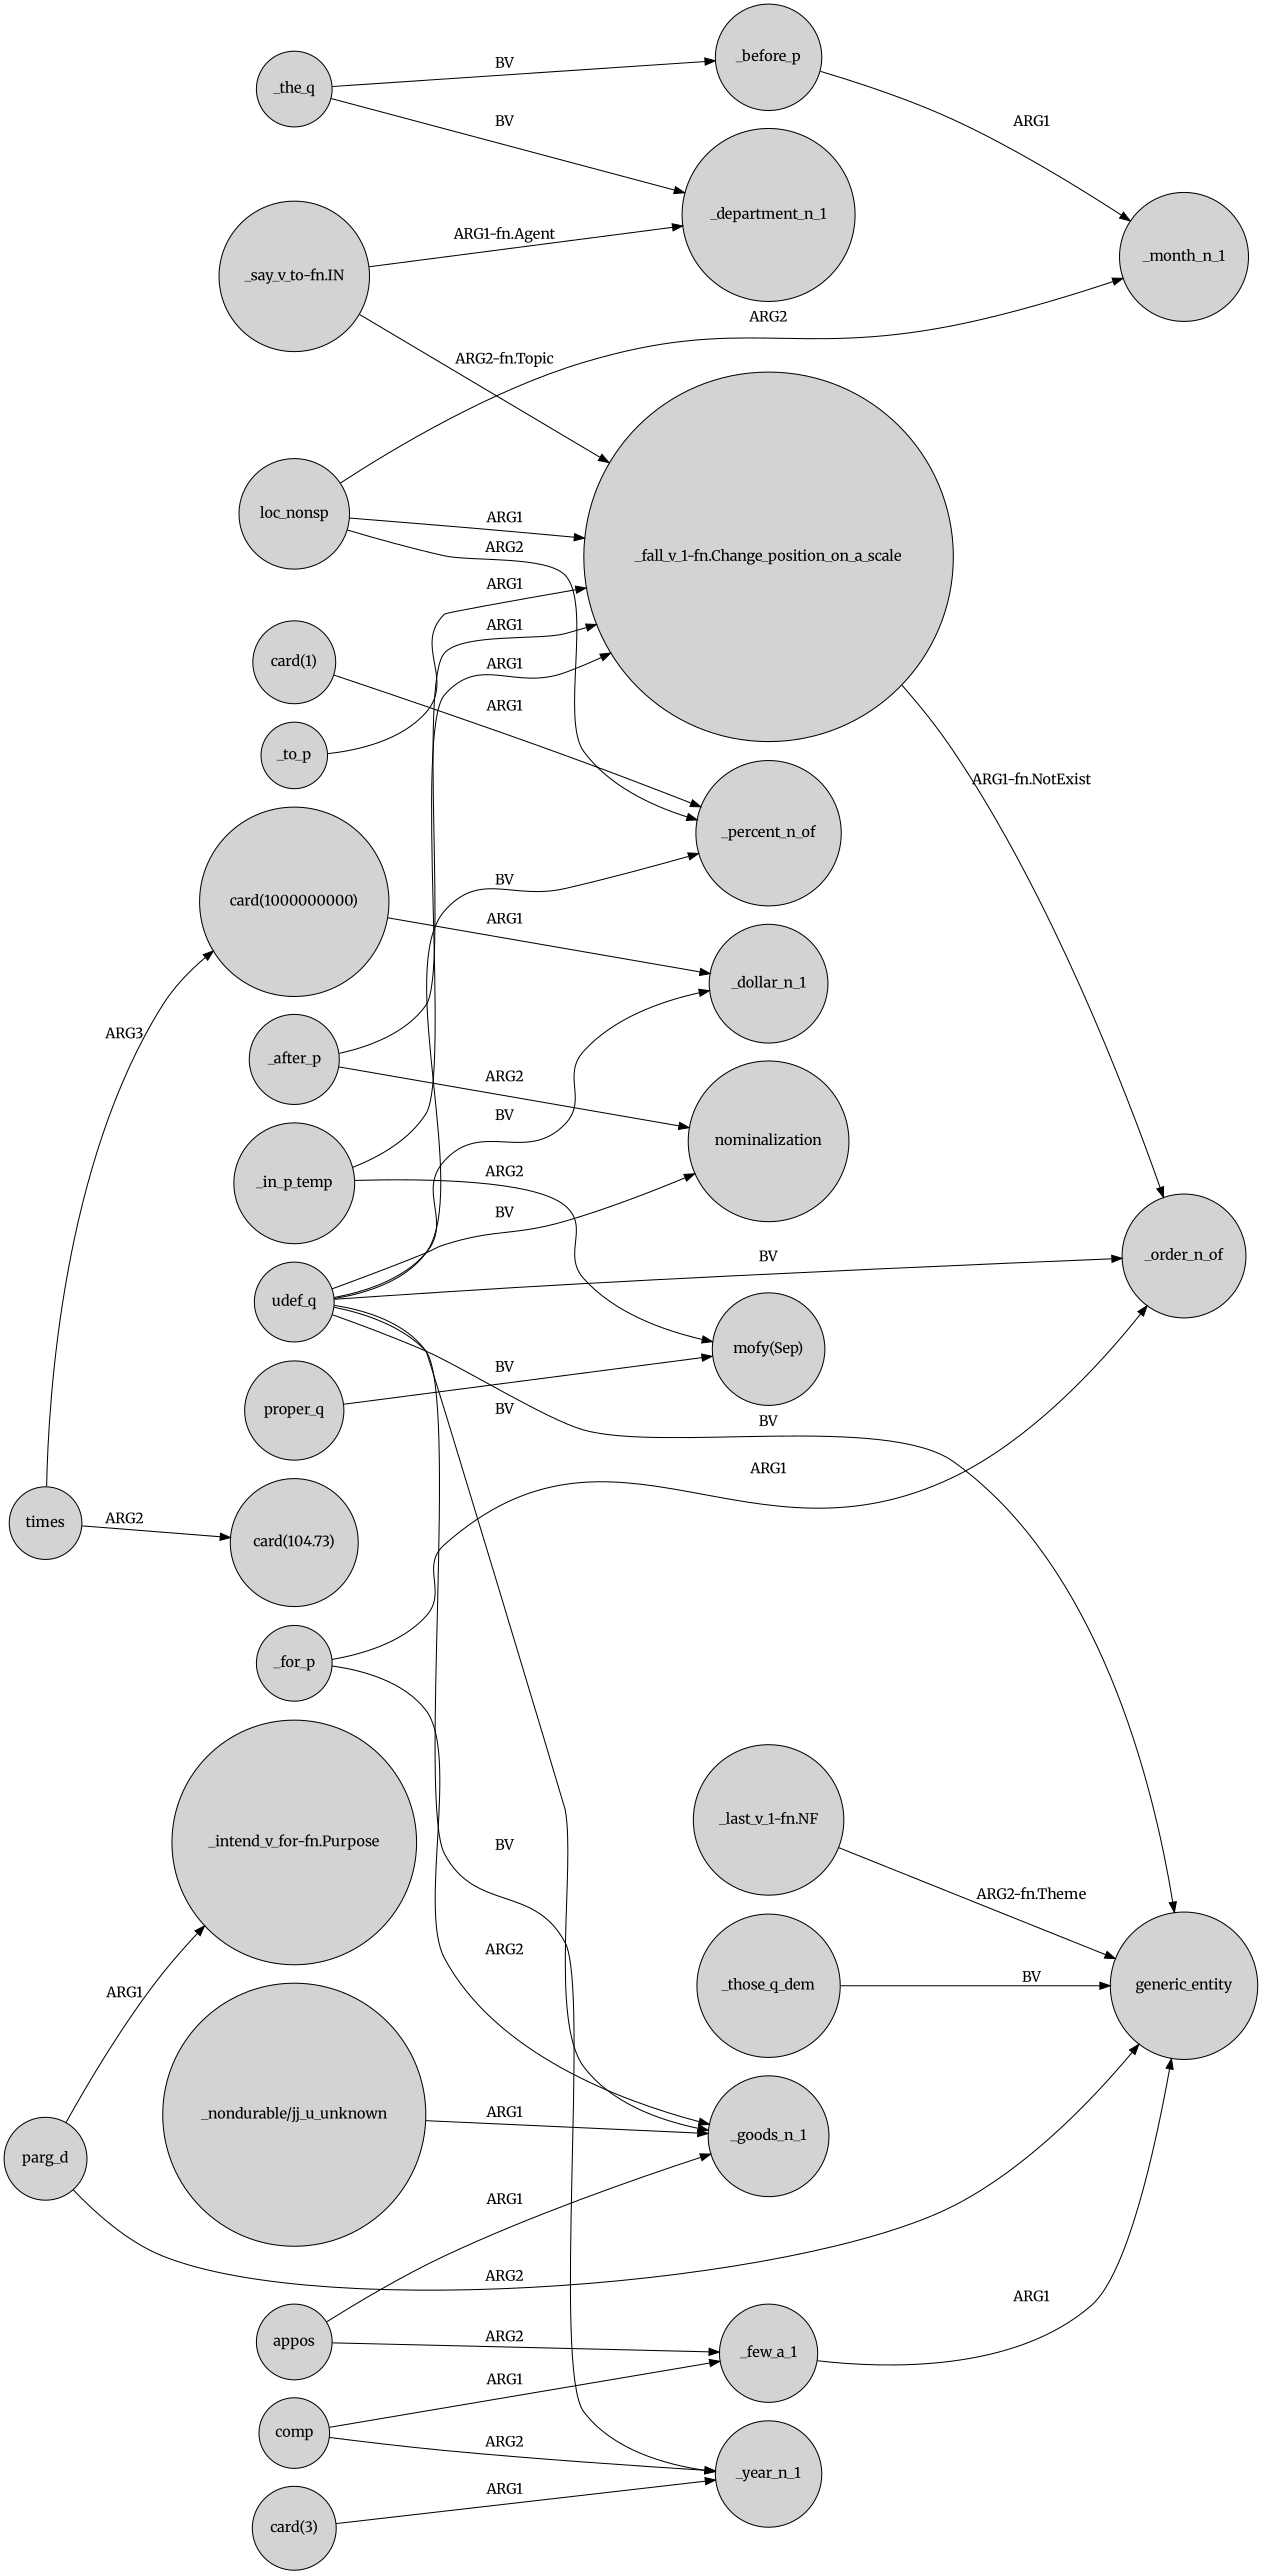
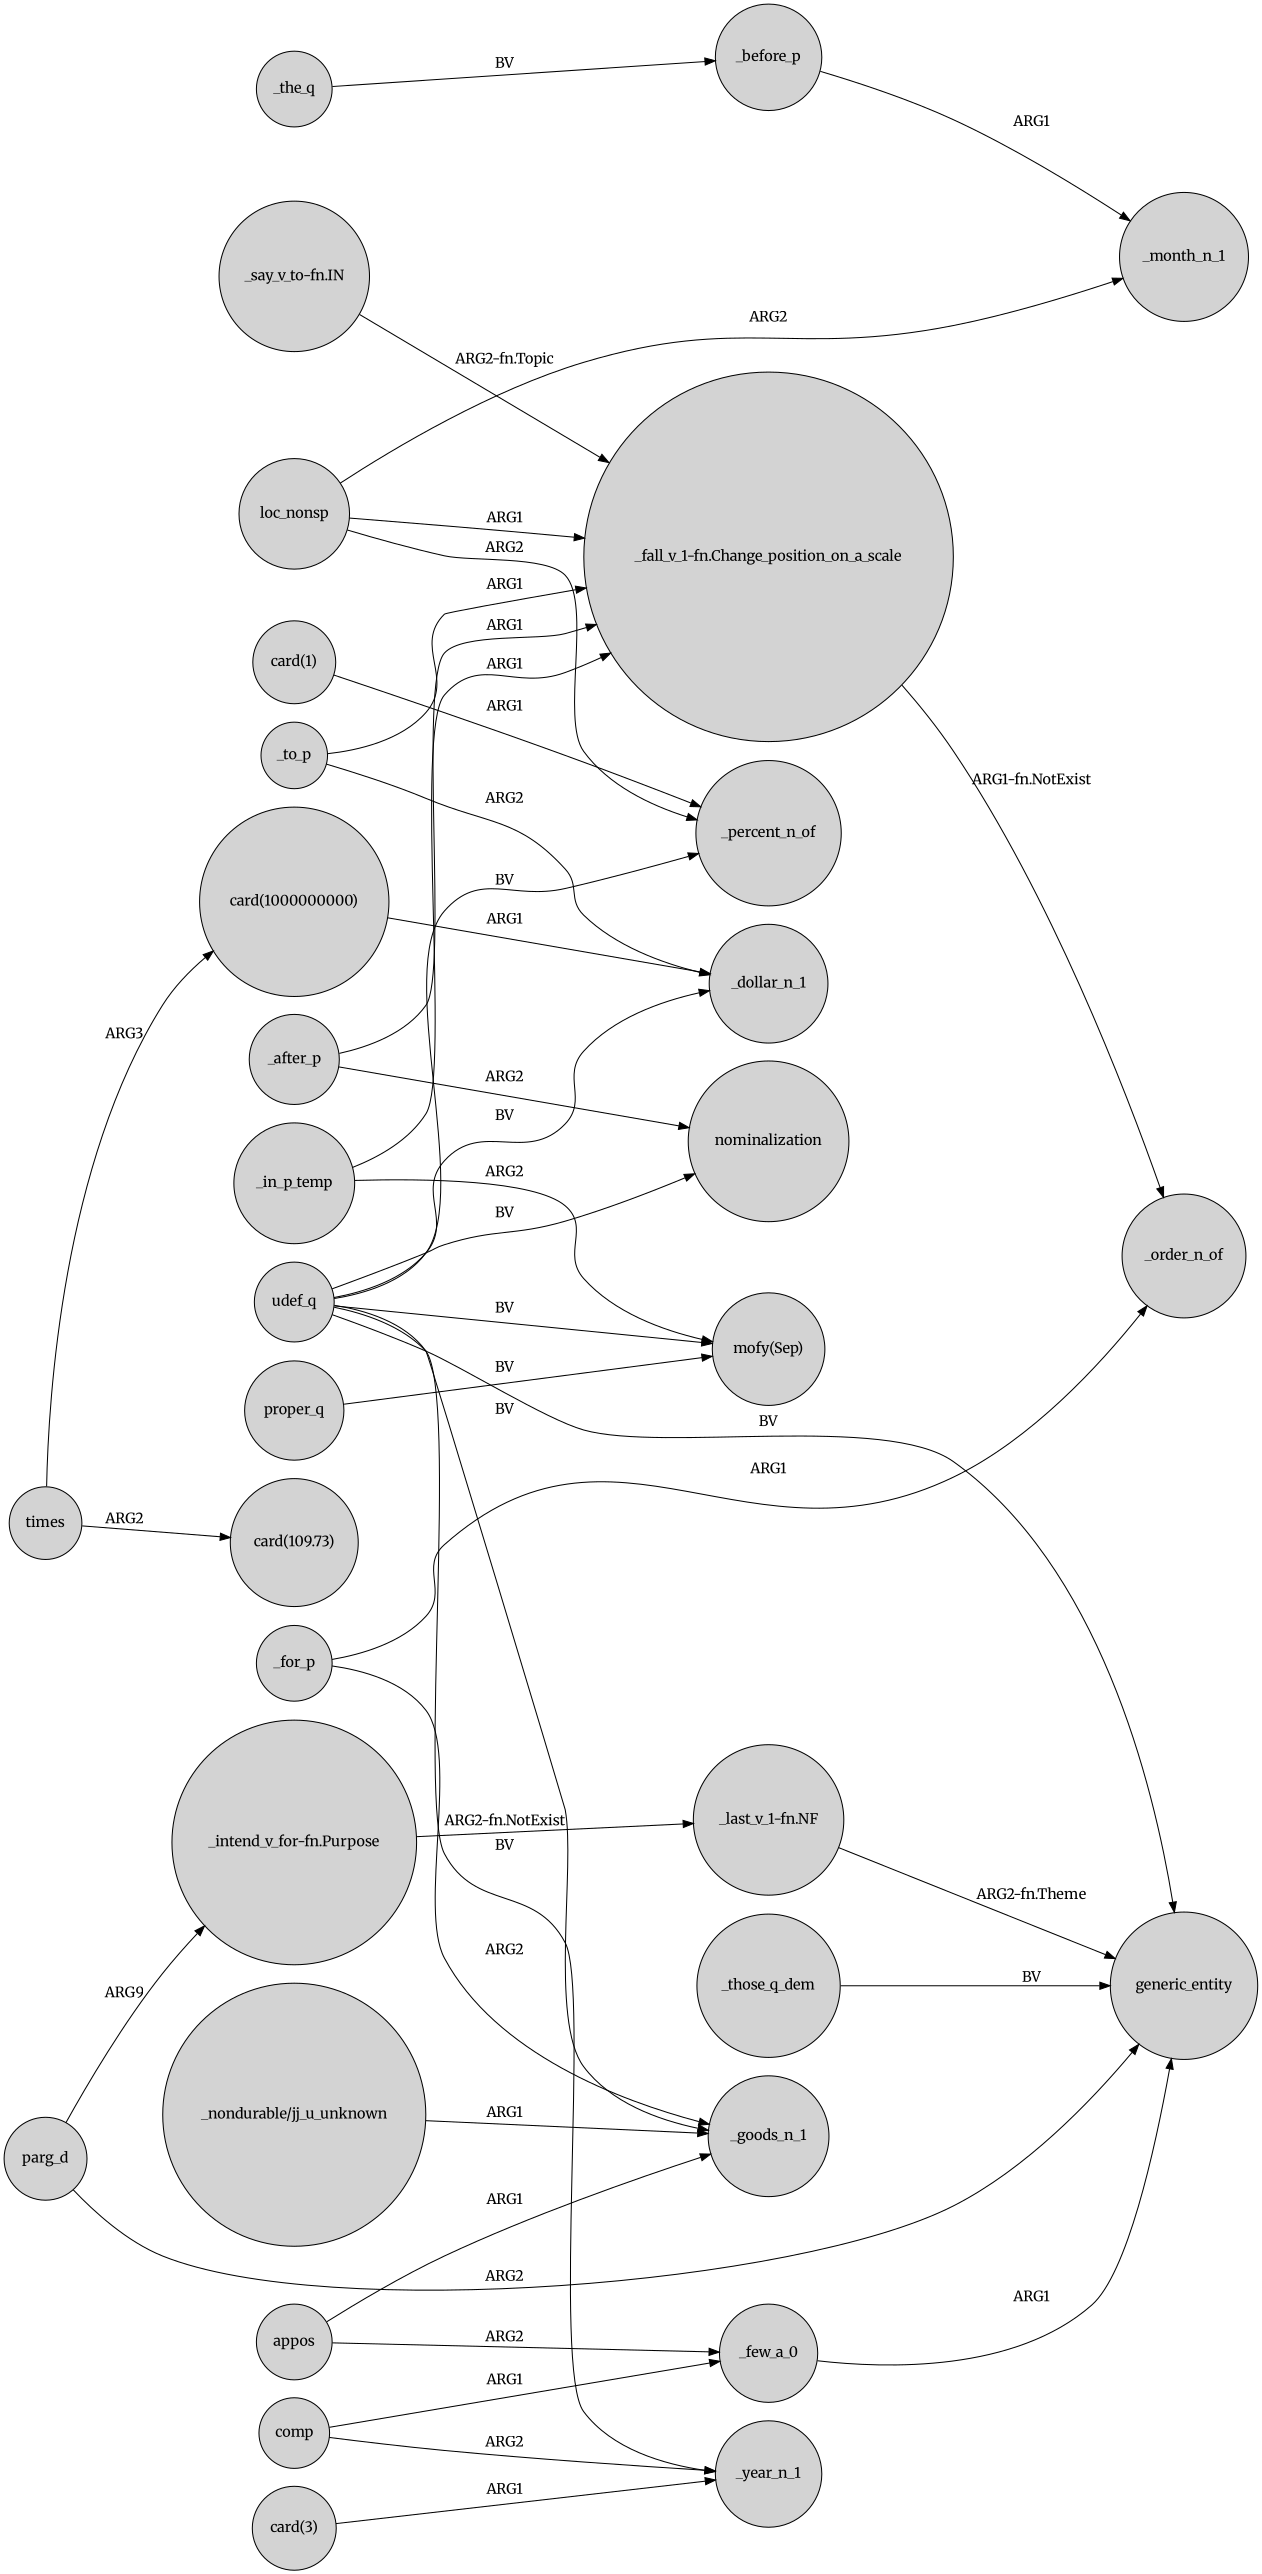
  digraph {
    fontname=Merriweather
    rankdir=LR
    node [fontname=Merriweather shape=circle style=filled]
    edge [fontname=Merriweather]
    "_say_v_to-fn.IN"
-   _department_n_1
    "_fall_v_1-fn.Change_position_on_a_scale"
    _order_n_of
    "card(1)"
    _percent_n_of
    _to_p
    _dollar_n_1
    udef_q
    generic_entity
    _goods_n_1
    nominalization
    _year_n_1
    "_last_v_1-fn.NF"
    _before_p
    _month_n_1
    parg_d
    "_intend_v_for-fn.Purpose"
    "_nondurable/jj_u_unknown"
    _for_p
    loc_nonsp
    appos
-   _few_a_1
+   _few_a_1 [label=_few_a_0]
    proper_q
    "mofy(Sep)"
    _the_q
    times
    "card(1000000000)"
-   "card(109.73)" [label="card(104.73)"]
+   "card(109.73)"
    comp
    "card(3)"
    _in_p_temp
    _after_p
    _those_q_dem
-   "_say_v_to-fn.IN" -> _department_n_1 [label="ARG1-fn.Agent"]
    "_say_v_to-fn.IN" -> "_fall_v_1-fn.Change_position_on_a_scale" [label="ARG2-fn.Topic"]
    "_fall_v_1-fn.Change_position_on_a_scale" -> _order_n_of [label="ARG1-fn.NotExist"]
    "card(1)" -> _percent_n_of [label=ARG1]
    _to_p -> "_fall_v_1-fn.Change_position_on_a_scale" [label=ARG1]
-   udef_q -> _order_n_of [label=BV]
+   _to_p -> _dollar_n_1 [label=ARG2]
+   udef_q -> "mofy(Sep)" [label=BV]
    udef_q -> _percent_n_of [label=BV]
    udef_q -> _dollar_n_1 [label=BV]
    udef_q -> generic_entity [label=BV]
    udef_q -> _goods_n_1 [label=BV]
    udef_q -> nominalization [label=BV]
    udef_q -> _year_n_1 [label=BV]
    "_last_v_1-fn.NF" -> generic_entity [label="ARG2-fn.Theme"]
    _before_p -> _month_n_1 [label=ARG1]
    parg_d -> generic_entity [label=ARG2]
-   parg_d -> "_intend_v_for-fn.Purpose" [label=ARG1]
+   parg_d -> "_intend_v_for-fn.Purpose" [label=ARG9]
+   "_intend_v_for-fn.Purpose" -> "_last_v_1-fn.NF" [label="ARG2-fn.NotExist"]
    "_nondurable/jj_u_unknown" -> _goods_n_1 [label=ARG1]
    _for_p -> _order_n_of [label=ARG1]
    _for_p -> _goods_n_1 [label=ARG2]
    loc_nonsp -> "_fall_v_1-fn.Change_position_on_a_scale" [label=ARG1]
    loc_nonsp -> _percent_n_of [label=ARG2]
    loc_nonsp -> _month_n_1 [label=ARG2]
    appos -> _goods_n_1 [label=ARG1]
    appos -> _few_a_1 [label=ARG2]
    _few_a_1 -> generic_entity [label=ARG1]
    proper_q -> "mofy(Sep)" [label=BV]
-   _the_q -> _department_n_1 [label=BV]
    _the_q -> _before_p [label=BV]
    times -> "card(1000000000)" [label=ARG3]
    times -> "card(109.73)" [label=ARG2]
    "card(1000000000)" -> _dollar_n_1 [label=ARG1]
    comp -> _year_n_1 [label=ARG2]
    comp -> _few_a_1 [label=ARG1]
    "card(3)" -> _year_n_1 [label=ARG1]
    _in_p_temp -> "_fall_v_1-fn.Change_position_on_a_scale" [label=ARG1]
    _in_p_temp -> "mofy(Sep)" [label=ARG2]
    _after_p -> "_fall_v_1-fn.Change_position_on_a_scale" [label=ARG1]
    _after_p -> nominalization [label=ARG2]
    _those_q_dem -> generic_entity [label=BV]
  }
